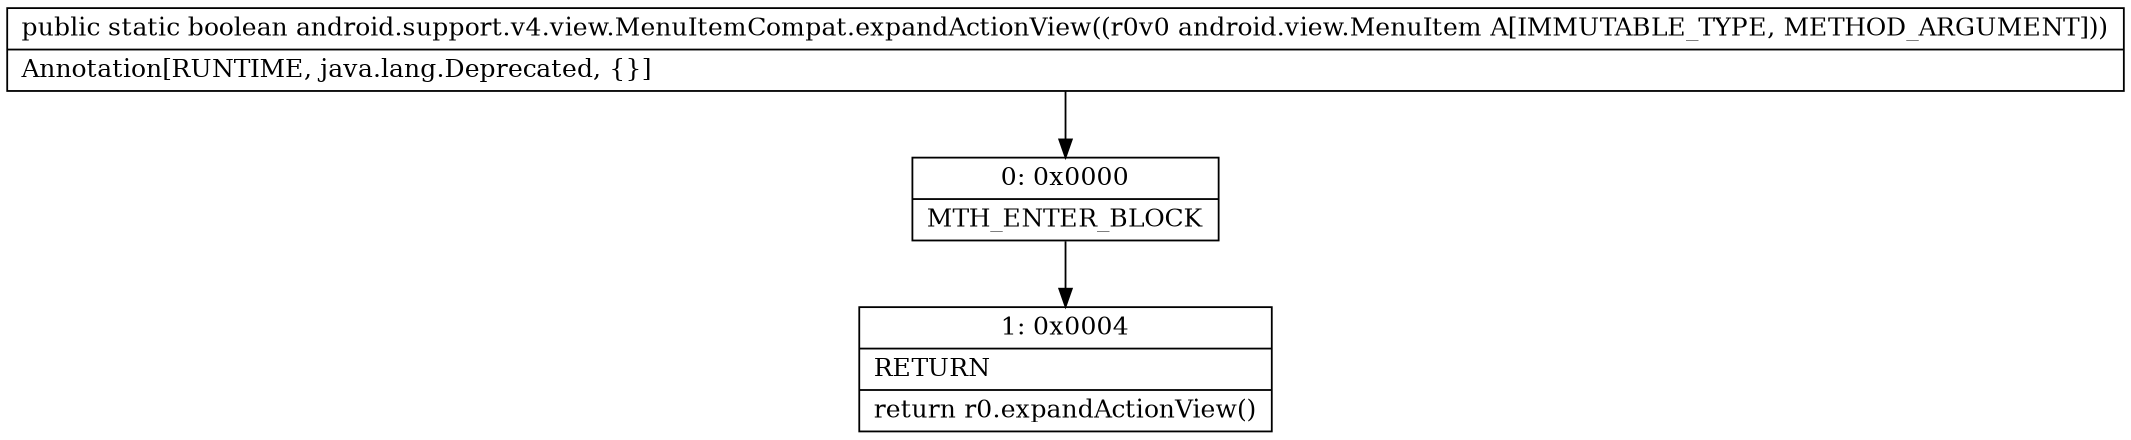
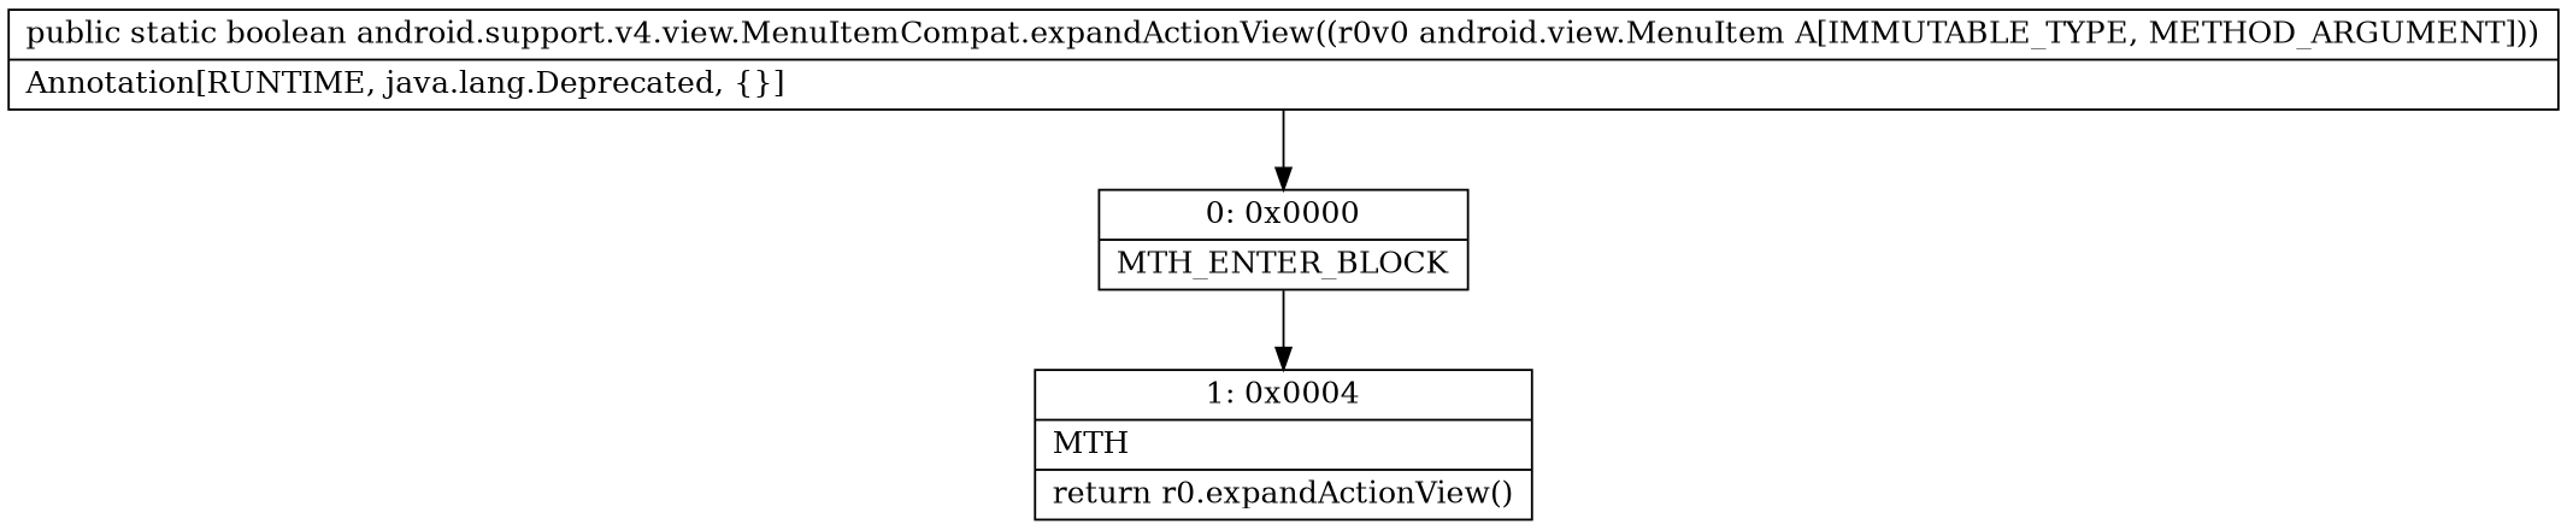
  digraph {
    node [shape=record]
    n1 [label="{0\:\ 0x0000|MTH_ENTER_BLOCK\l}"]
-   n2 [label="{1\:\ 0x0004|RETURN\l|return r0.expandActionView()\l}"]
+   n2 [label="{1\:\ 0x0004|MTH\l|return r0.expandActionView()\l}"]
    n3 [label="{public static boolean android.support.v4.view.MenuItemCompat.expandActionView((r0v0 android.view.MenuItem A[IMMUTABLE_TYPE, METHOD_ARGUMENT]))  | Annotation[RUNTIME, java.lang.Deprecated, \{\}]\l}"]
    n1 -> n2
    n3 -> n1
  }
